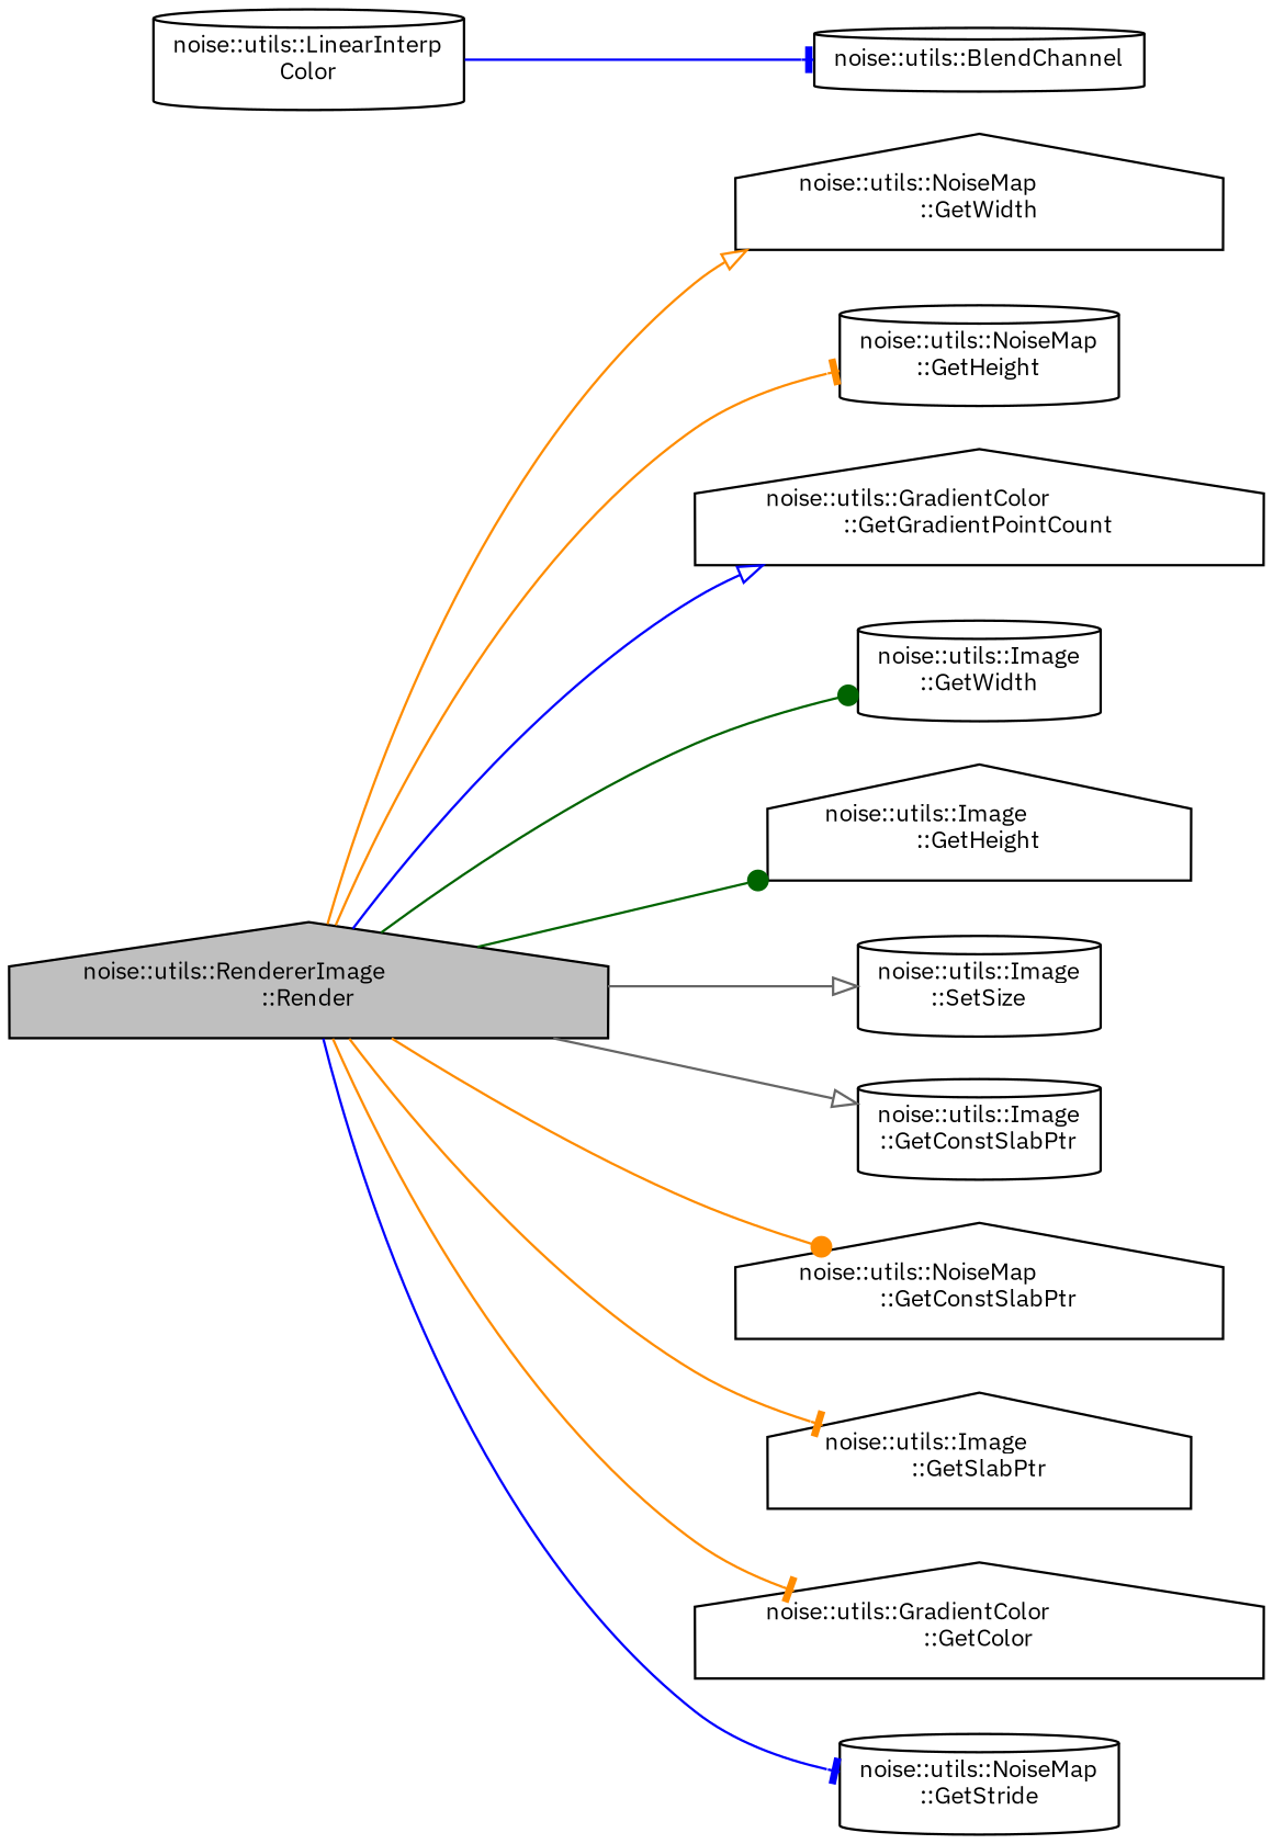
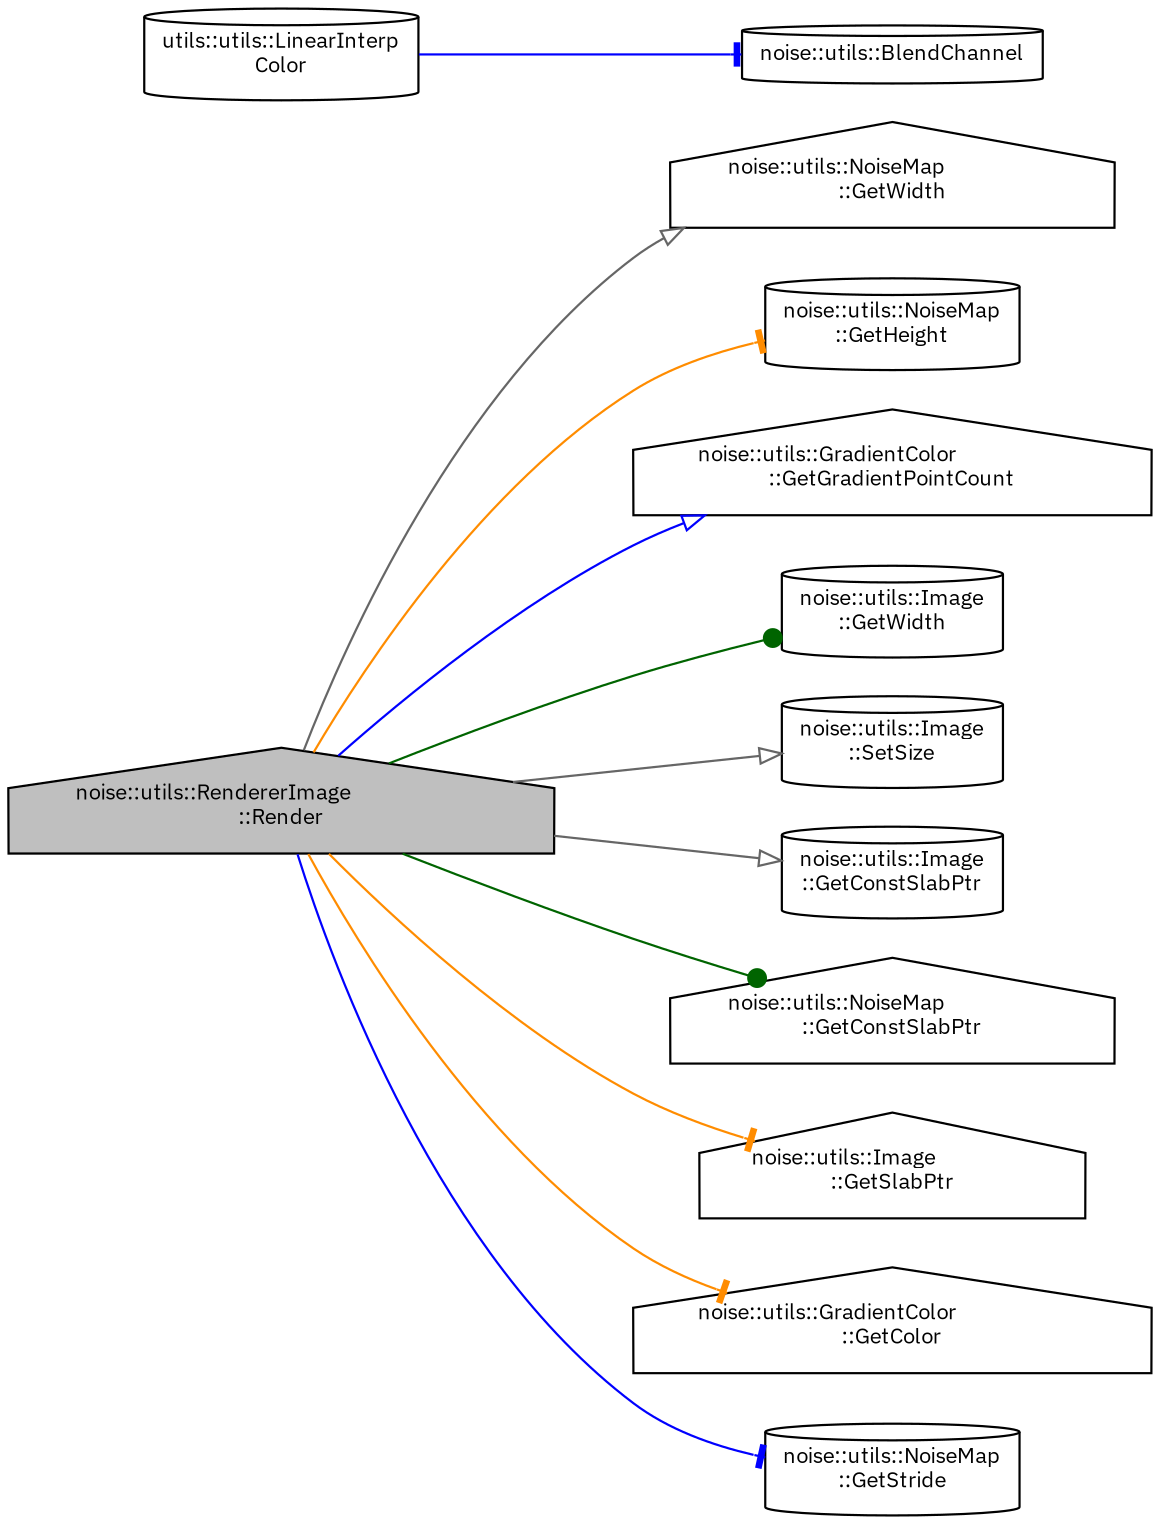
  digraph {
    fontname="IBM Plex Sans"
    rankdir=LR
    node [color=black fillcolor=white fontname="IBM Plex Sans" fontsize=10 shape=house style=filled]
    edge [arrowhead=tee color=darkorange fontname="IBM Plex Sans" fontsize=10 labelfontname=Helvetica labelfontsize=10 style=solid]
    n1 [fillcolor=grey75 fontcolor=black height=0.2 label="noise::utils::RendererImage\l::Render" width=0.4]
    n2 [height=0.2 label="noise::utils::NoiseMap\l::GetWidth" width=0.4]
    n3 [height=0.2 label="noise::utils::NoiseMap\l::GetHeight" shape=cylinder width=0.4]
    n4 [height=0.2 label="noise::utils::GradientColor\l::GetGradientPointCount" width=0.4]
    n5 [height=0.2 label="noise::utils::Image\l::GetWidth" shape=cylinder width=0.4]
-   n6 [height=0.2 label="noise::utils::Image\l::GetHeight" width=0.4]
    n7 [height=0.2 label="noise::utils::Image\l::SetSize" shape=cylinder width=0.4]
    n8 [height=0.2 label="noise::utils::Image\l::GetConstSlabPtr" shape=cylinder width=0.4]
    n9 [height=0.2 label="noise::utils::NoiseMap\l::GetConstSlabPtr" width=0.4]
    n10 [height=0.2 label="noise::utils::Image\l::GetSlabPtr" width=0.4]
    n11 [height=0.2 label="noise::utils::GradientColor\l::GetColor" width=0.4]
    n12 [height=0.2 label="noise::utils::NoiseMap\l::GetStride" shape=cylinder width=0.4]
-   n13 [height=0.2 label="noise::utils::LinearInterp\lColor" shape=cylinder width=0.4]
+   n13 [height=0.2 label="utils::utils::LinearInterp\lColor" shape=cylinder width=0.4]
    n14 [height=0.2 label="noise::utils::BlendChannel" shape=cylinder width=0.4]
-   n1 -> n2 [arrowhead=onormal]
+   n1 -> n2 [arrowhead=onormal color=gray40]
    n1 -> n3
    n1 -> n4 [arrowhead=onormal color=blue]
    n1 -> n5 [arrowhead=dot color=darkgreen]
-   n1 -> n6 [arrowhead=dot color=darkgreen]
    n1 -> n7 [arrowhead=onormal color=gray40]
    n1 -> n8 [arrowhead=onormal color=gray40]
-   n1 -> n9 [arrowhead=dot]
+   n1 -> n9 [arrowhead=dot color=darkgreen]
    n1 -> n10
    n1 -> n11
    n1 -> n12 [color=blue]
    n13 -> n14 [color=blue]
  }
